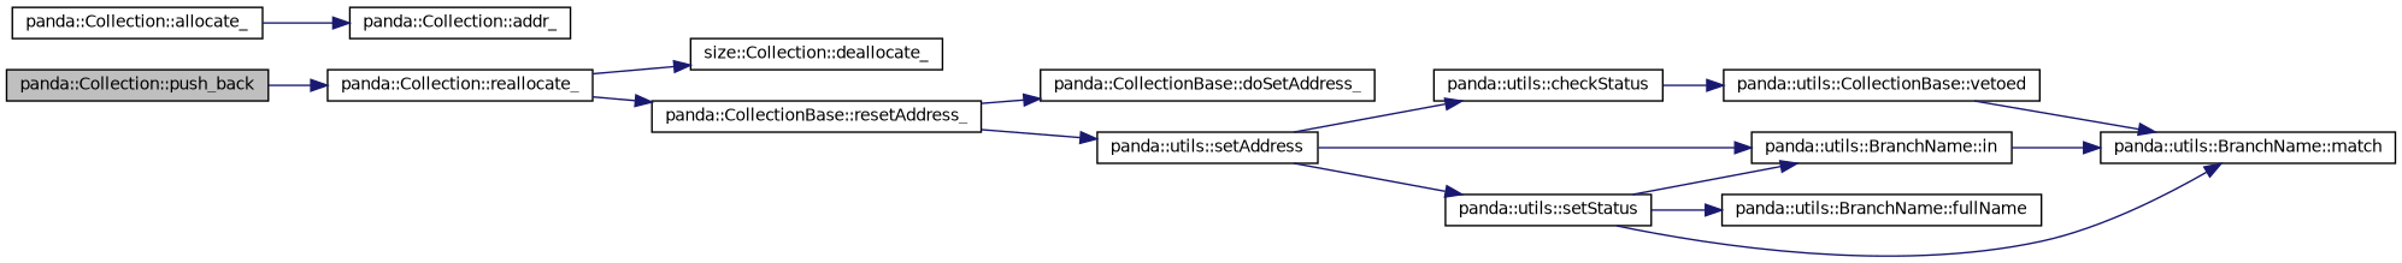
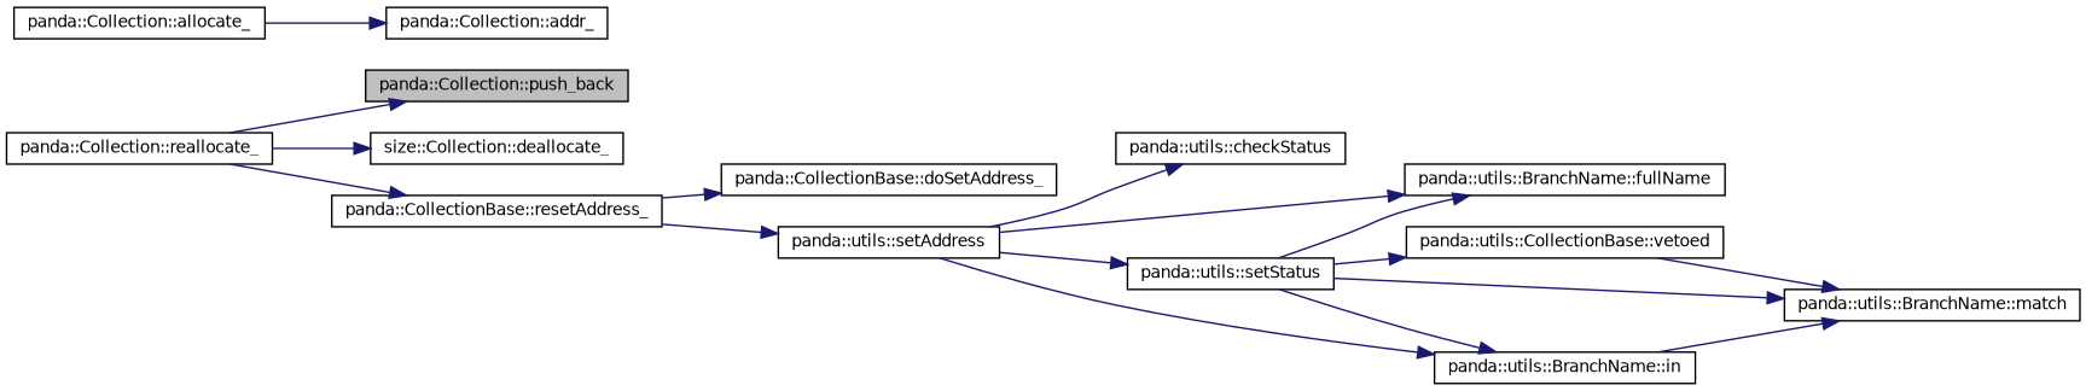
  digraph {
    rankdir=LR
    node [color=black fillcolor=white fontname=Helvetica fontsize=10 shape=record style=filled]
    edge [color=midnightblue fontname=Helvetica fontsize=10 labelfontname=Helvetica labelfontsize=10 style=solid]
    n1 [fillcolor=grey75 fontcolor=black height=0.2 label="panda::Collection::push_back" width=0.4]
    n2 [height=0.2 label="panda::Collection::reallocate_" width=0.4]
    n3 [height=0.2 label="size::Collection::deallocate_" width=0.4]
    n4 [height=0.2 label="panda::CollectionBase::resetAddress_" width=0.4]
    n5 [height=0.2 label="panda::Collection::allocate_" width=0.4]
    n6 [height=0.2 label="panda::Collection::addr_" width=0.4]
    n7 [height=0.2 label="panda::CollectionBase::doSetAddress_" width=0.4]
    n8 [height=0.2 label="panda::utils::setAddress" width=0.4]
    n9 [height=0.2 label="panda::utils::checkStatus" width=0.4]
    n10 [height=0.2 label="panda::utils::BranchName::fullName" width=0.4]
    n11 [height=0.2 label="panda::utils::BranchName::in" width=0.4]
    n12 [height=0.2 label="panda::utils::setStatus" width=0.4]
    n13 [height=0.2 label="panda::utils::BranchName::match" width=0.4]
    n14 [height=0.2 label="panda::utils::CollectionBase::vetoed" width=0.4]
-   n1 -> n2
+   n2 -> n1
    n2 -> n3
    n2 -> n4
    n4 -> n7
    n4 -> n8
    n5 -> n6
    n8 -> n9
+   n8 -> n10
    n8 -> n11
    n8 -> n12
    n11 -> n13
    n12 -> n10
    n12 -> n11
    n12 -> n13
-   n9 -> n14
+   n12 -> n14
    n14 -> n13
  }
